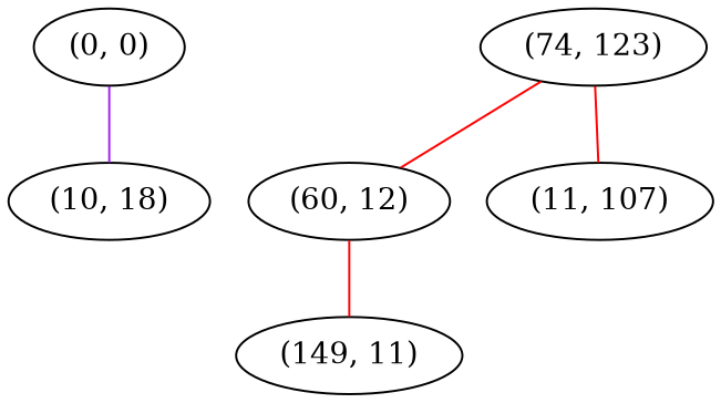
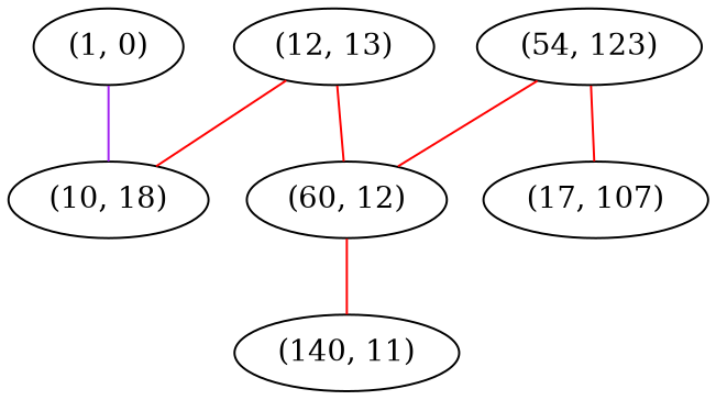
  graph {
    edge [color=red weight=1]
    n1 [label="(10, 18)"]
-   "(0, 0)"
+   "(0, 0)" [label="(1, 0)"]
+   "(12, 13)"
    n4 [label="(60, 12)"]
-   "(149, 11)"
-   "(54, 123)" [label="(74, 123)"]
-   "(17, 107)" [label="(11, 107)"]
+   "(149, 11)" [label="(140, 11)"]
+   "(54, 123)"
+   "(17, 107)"
    "(0, 0)" -- n1 [color=purple weight=4]
+   "(12, 13)" -- n1
+   "(12, 13)" -- n4
    n4 -- "(149, 11)"
    "(54, 123)" -- n4
    "(54, 123)" -- "(17, 107)"
  }
